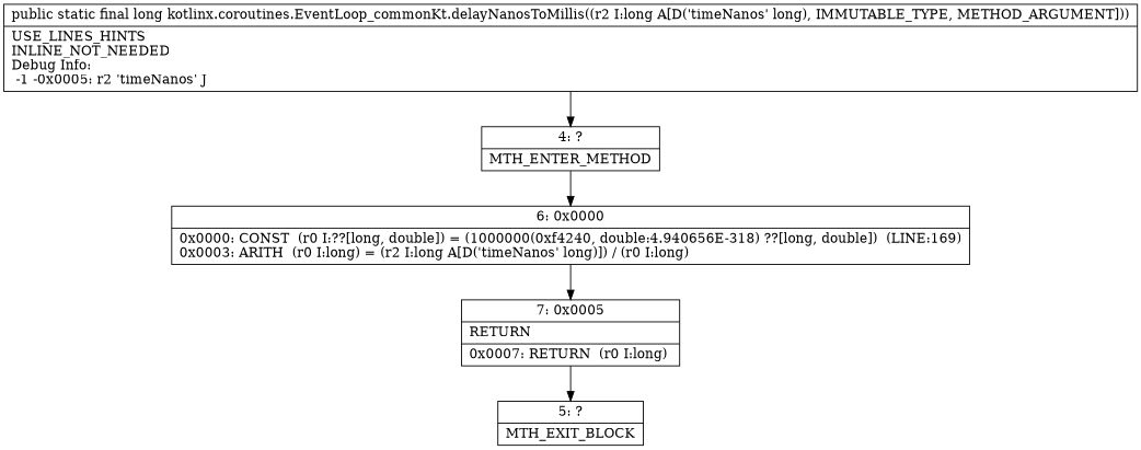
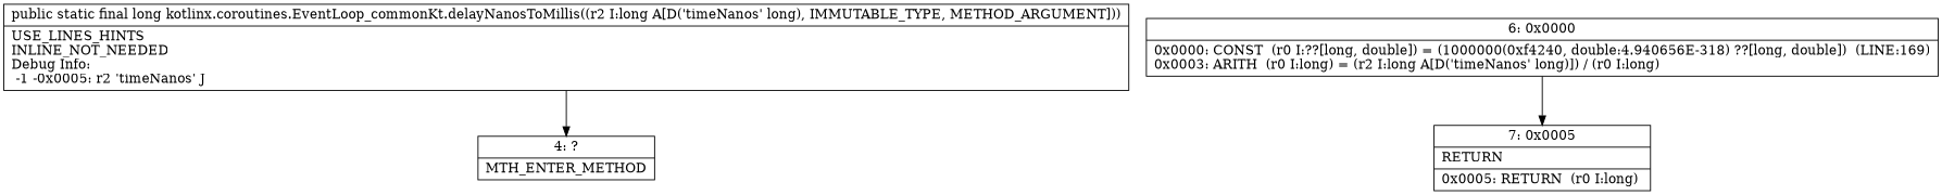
  digraph {
    node [shape=record]
    n1 [label="{4\:\ ?|MTH_ENTER_METHOD\l}"]
    n2 [label="{6\:\ 0x0000|0x0000: CONST  (r0 I:??[long, double]) = (1000000(0xf4240, double:4.940656E\-318) ??[long, double])  (LINE:169)\l0x0003: ARITH  (r0 I:long) = (r2 I:long A[D('timeNanos' long)]) \/ (r0 I:long) \l}"]
-   n3 [label="{7\:\ 0x0005|RETURN\l|0x0007: RETURN  (r0 I:long) \l}"]
-   n4 [label="{5\:\ ?|MTH_EXIT_BLOCK\l}"]
+   n3 [label="{7\:\ 0x0005|RETURN\l|0x0005: RETURN  (r0 I:long) \l}"]
    n5 [label="{public static final long kotlinx.coroutines.EventLoop_commonKt.delayNanosToMillis((r2 I:long A[D('timeNanos' long), IMMUTABLE_TYPE, METHOD_ARGUMENT]))  | USE_LINES_HINTS\lINLINE_NOT_NEEDED\lDebug Info:\l  \-1 \-0x0005: r2 'timeNanos' J\l}"]
-   n1 -> n2
    n2 -> n3
-   n3 -> n4
    n5 -> n1
  }
